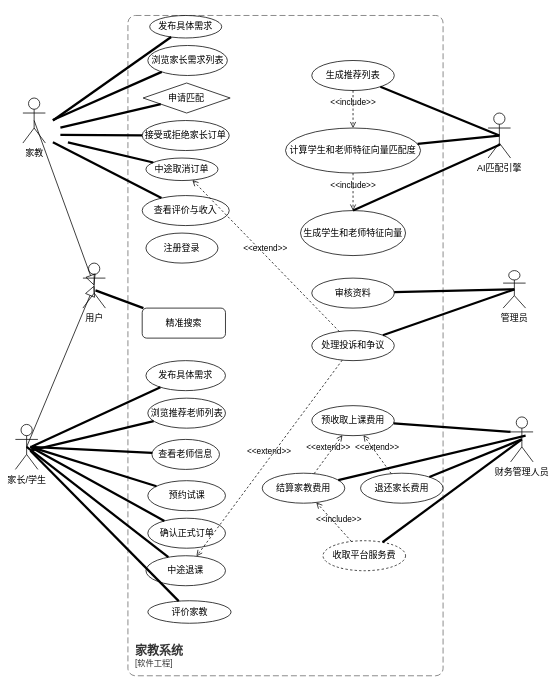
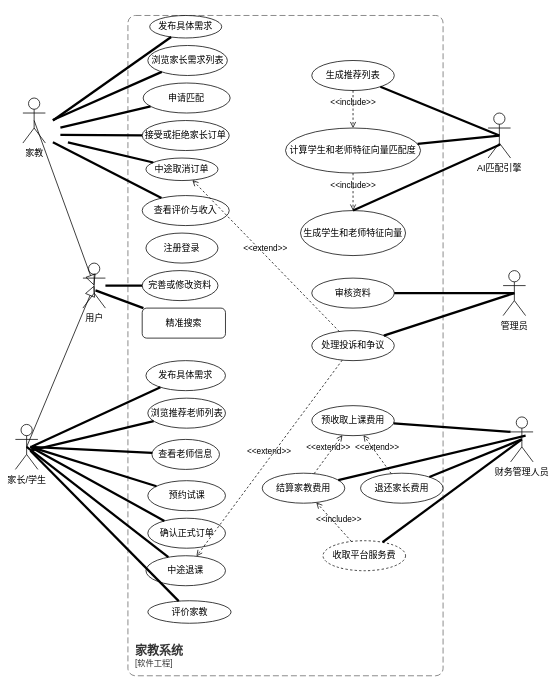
  <mxCell id="0" />
  <mxCell id="1" parent="0" />
  <mxCell id="2" value="家教" style="shape=umlActor;verticalLabelPosition=bottom;verticalAlign=top;html=1;direction=east;" parent="1" vertex="1"><mxGeometry x="30" y="130" width="30" height="60" as="geometry" /></mxCell>
  <mxCell id="3" value="家长/学生&lt;div&gt;&lt;br&gt;&lt;/div&gt;" style="shape=umlActor;verticalLabelPosition=bottom;verticalAlign=top;html=1;" parent="1" vertex="1"><mxGeometry x="20" y="565" width="30" height="60" as="geometry" /></mxCell>
  <mxCell id="4" value="用户&lt;div&gt;&lt;br&gt;&lt;/div&gt;" style="shape=umlActor;verticalLabelPosition=bottom;verticalAlign=top;html=1;" parent="1" vertex="1"><mxGeometry x="110" y="350" width="30" height="60" as="geometry" /></mxCell>
  <mxCell id="5" value="浏览家长需求列表" style="ellipse;whiteSpace=wrap;html=1;" parent="1" vertex="1"><mxGeometry x="196.5" y="60" width="106" height="40" as="geometry" /></mxCell>
- <mxCell id="6" value="申请匹配" style="rhombus;whiteSpace=wrap;html=1;" parent="1" vertex="1"><mxGeometry x="190.25" y="110" width="116" height="40" as="geometry" /></mxCell>
+ <mxCell id="6" value="申请匹配" style="ellipse;whiteSpace=wrap;html=1;" parent="1" vertex="1"><mxGeometry x="190.25" y="110" width="116" height="40" as="geometry" /></mxCell>
  <mxCell id="7" value="接受或拒绝家长订单" style="ellipse;whiteSpace=wrap;html=1;" parent="1" vertex="1"><mxGeometry x="189" y="160" width="116" height="40" as="geometry" /></mxCell>
  <mxCell id="8" value="查看评价与收入" style="ellipse;whiteSpace=wrap;html=1;" parent="1" vertex="1"><mxGeometry x="189" y="260" width="116" height="40" as="geometry" /></mxCell>
+ <mxCell id="9" value="完善或修改资料" style="ellipse;whiteSpace=wrap;html=1;" parent="1" vertex="1"><mxGeometry x="189" y="360" width="101" height="40" as="geometry" /></mxCell>
  <mxCell id="10" value="精准搜索" style="whiteSpace=wrap;html=1;rounded=1;" parent="1" vertex="1"><mxGeometry x="189" y="410" width="111" height="40" as="geometry" /></mxCell>
  <mxCell id="11" value="发布具体需求" style="ellipse;whiteSpace=wrap;html=1;" parent="1" vertex="1"><mxGeometry x="194" y="480" width="106" height="40" as="geometry" /></mxCell>
  <mxCell id="12" value="查看老师信息" style="ellipse;whiteSpace=wrap;html=1;" parent="1" vertex="1"><mxGeometry x="202" y="585" width="90" height="40" as="geometry" /></mxCell>
  <mxCell id="13" value="中途退课" style="ellipse;whiteSpace=wrap;html=1;" parent="1" vertex="1"><mxGeometry x="194" y="740" width="106" height="40" as="geometry" /></mxCell>
  <mxCell id="14" value="评价家教" style="ellipse;whiteSpace=wrap;html=1;" parent="1" vertex="1"><mxGeometry x="196.5" y="800" width="111" height="30" as="geometry" /></mxCell>
  <mxCell id="15" value="浏览推荐老师列表" style="ellipse;whiteSpace=wrap;html=1;" parent="1" vertex="1"><mxGeometry x="196.5" y="530" width="103.5" height="40" as="geometry" /></mxCell>
  <mxCell id="16" value="预约试课" style="ellipse;whiteSpace=wrap;html=1;" parent="1" vertex="1"><mxGeometry x="196.5" y="640" width="103.5" height="40" as="geometry" /></mxCell>
  <mxCell id="17" value="确认正式订单" style="ellipse;whiteSpace=wrap;html=1;" parent="1" vertex="1"><mxGeometry x="196.5" y="690" width="103.5" height="40" as="geometry" /></mxCell>
  <mxCell id="18" value="生成推荐列表" style="ellipse;whiteSpace=wrap;html=1;" parent="1" vertex="1"><mxGeometry x="415" y="80" width="110" height="40" as="geometry" /></mxCell>
  <mxCell id="19" value="&lt;font style=&quot;font-size: 16px&quot;&gt;&lt;b&gt;&lt;div style=&quot;text-align: left&quot;&gt;家教系统&lt;/div&gt;&lt;/b&gt;&lt;/font&gt;&lt;div style=&quot;text-align: left&quot;&gt;[软件工程]&lt;/div&gt;" style="rounded=1;fontSize=11;whiteSpace=wrap;html=1;dashed=1;arcSize=20;fillColor=none;strokeColor=#666666;fontColor=#333333;labelBackgroundColor=none;align=left;verticalAlign=bottom;labelBorderColor=none;spacingTop=0;spacing=10;dashPattern=8 4;metaEdit=1;rotatable=0;perimeter=rectanglePerimeter;noLabel=0;labelPadding=0;allowArrows=0;connectable=0;expand=0;recursiveResize=0;editable=1;pointerEvents=0;absoluteArcSize=1;points=[[0.25,0,0],[0.5,0,0],[0.75,0,0],[1,0.25,0],[1,0.5,0],[1,0.75,0],[0.75,1,0],[0.5,1,0],[0.25,1,0],[0,0.75,0],[0,0.5,0],[0,0.25,0]];" parent="1" vertex="1"><mxGeometry x="170" width="420" height="880" as="geometry" y="20" /></mxCell>
  <mxCell id="20" value="" style="edgeStyle=none;html=1;endSize=12;endArrow=block;endFill=0;entryX=0.5;entryY=0.5;entryDx=0;entryDy=0;entryPerimeter=0;exitX=0.5;exitY=0.5;exitDx=0;exitDy=0;exitPerimeter=0;" parent="1" source="2" target="4" edge="1"><mxGeometry width="160" relative="1" as="geometry"><mxPoint x="-80" y="120" as="sourcePoint" /><mxPoint x="80" y="120" as="targetPoint" /></mxGeometry></mxCell>
  <mxCell id="21" value="" style="edgeStyle=none;html=1;endSize=12;endArrow=block;endFill=0;entryX=0.5;entryY=0.5;entryDx=0;entryDy=0;entryPerimeter=0;exitX=0.5;exitY=0.5;exitDx=0;exitDy=0;exitPerimeter=0;" parent="1" source="3" target="4" edge="1"><mxGeometry width="160" relative="1" as="geometry"><mxPoint x="50" y="405" as="sourcePoint" /><mxPoint x="130" y="525" as="targetPoint" /></mxGeometry></mxCell>
  <mxCell id="22" value="" style="endArrow=none;startArrow=none;endFill=0;startFill=0;endSize=8;html=1;verticalAlign=bottom;labelBackgroundColor=none;strokeWidth=3;" parent="1" target="5" edge="1"><mxGeometry width="160" relative="1" as="geometry"><mxPoint x="70" y="159.41" as="sourcePoint" /><mxPoint x="230" y="159.41" as="targetPoint" /></mxGeometry></mxCell>
  <mxCell id="23" value="" style="endArrow=none;startArrow=none;endFill=0;startFill=0;endSize=8;html=1;verticalAlign=bottom;labelBackgroundColor=none;strokeWidth=3;" parent="1" target="6" edge="1"><mxGeometry width="160" relative="1" as="geometry"><mxPoint x="80" y="169.41" as="sourcePoint" /><mxPoint x="211" y="140" as="targetPoint" /></mxGeometry></mxCell>
  <mxCell id="24" value="&lt;span style=&quot;font-family: monospace; font-size: 0px; text-align: start;&quot;&gt;%3CmxGraphModel%3E%3Croot%3E%3CmxCell%20id%3D%220%22%2F%3E%3CmxCell%20id%3D%221%22%20parent%3D%220%22%2F%3E%3CmxCell%20id%3D%222%22%20value%3D%22%22%20style%3D%22endArrow%3Dnone%3BstartArrow%3Dnone%3BendFill%3D0%3BstartFill%3D0%3BendSize%3D8%3Bhtml%3D1%3BverticalAlign%3Dbottom%3BlabelBackgroundColor%3Dnone%3BstrokeWidth%3D3%3B%22%20edge%3D%221%22%20parent%3D%221%22%3E%3CmxGeometry%20width%3D%22160%22%20relative%3D%221%22%20as%3D%22geometry%22%3E%3CmxPoint%20x%3D%2290%22%20y%3D%22159%22%20as%3D%22sourcePoint%22%2F%3E%3CmxPoint%20x%3D%22199%22%20y%3D%22160%22%20as%3D%22targetPoint%22%2F%3E%3C%2FmxGeometry%3E%3C%2FmxCell%3E%3C%2Froot%3E%3C%2FmxGraphModel%3E&lt;/span&gt;&lt;span style=&quot;font-family: monospace; font-size: 0px; text-align: start;&quot;&gt;%3CmxGraphModel%3E%3Croot%3E%3CmxCell%20id%3D%220%22%2F%3E%3CmxCell%20id%3D%221%22%20parent%3D%220%22%2F%3E%3CmxCell%20id%3D%222%22%20value%3D%22%22%20style%3D%22endArrow%3Dnone%3BstartArrow%3Dnone%3BendFill%3D0%3BstartFill%3D0%3BendSize%3D8%3Bhtml%3D1%3BverticalAlign%3Dbottom%3BlabelBackgroundColor%3Dnone%3BstrokeWidth%3D3%3B%22%20edge%3D%221%22%20parent%3D%221%22%3E%3CmxGeometry%20width%3D%22160%22%20relative%3D%221%22%20as%3D%22geometry%22%3E%3CmxPoint%20x%3D%2290%22%20y%3D%22159%22%20as%3D%22sourcePoint%22%2F%3E%3CmxPoint%20x%3D%22199%22%20y%3D%22160%22%20as%3D%22targetPoint%22%2F%3E%3C%2FmxGeometry%3E%3C%2FmxCell%3E%3C%2Froot%3E%3C%2FmxGraphModel%3E&lt;/span&gt;" style="endArrow=none;startArrow=none;endFill=0;startFill=0;endSize=8;html=1;verticalAlign=bottom;labelBackgroundColor=none;strokeWidth=3;" parent="1" target="7" edge="1"><mxGeometry width="160" relative="1" as="geometry"><mxPoint x="80" y="179" as="sourcePoint" /><mxPoint x="221" y="150" as="targetPoint" /></mxGeometry></mxCell>
  <mxCell id="25" value="" style="endArrow=none;startArrow=none;endFill=0;startFill=0;endSize=8;html=1;verticalAlign=bottom;labelBackgroundColor=none;strokeWidth=3;" parent="1" target="8" edge="1"><mxGeometry width="160" relative="1" as="geometry"><mxPoint x="70" y="189" as="sourcePoint" /><mxPoint x="231" y="160" as="targetPoint" /></mxGeometry></mxCell>
  <mxCell id="26" value="注册登录" style="ellipse;whiteSpace=wrap;html=1;" parent="1" vertex="1"><mxGeometry x="194" y="310" width="96" height="40" as="geometry" /></mxCell>
+ <mxCell id="27" value="" style="endArrow=none;startArrow=none;endFill=0;startFill=0;endSize=8;html=1;verticalAlign=bottom;labelBackgroundColor=none;strokeWidth=3;" parent="1" source="4" target="9" edge="1"><mxGeometry width="160" relative="1" as="geometry"><mxPoint x="140" y="349.41" as="sourcePoint" /><mxPoint x="205" y="343" as="targetPoint" /></mxGeometry></mxCell>
  <mxCell id="28" value="" style="endArrow=none;startArrow=none;endFill=0;startFill=0;endSize=8;html=1;verticalAlign=bottom;labelBackgroundColor=none;strokeWidth=3;exitX=0.559;exitY=0.605;exitDx=0;exitDy=0;exitPerimeter=0;" parent="1" source="4" target="10" edge="1"><mxGeometry width="160" relative="1" as="geometry"><mxPoint x="150" y="359.41" as="sourcePoint" /><mxPoint x="215" y="353" as="targetPoint" /></mxGeometry></mxCell>
  <mxCell id="29" value="" style="endArrow=none;startArrow=none;endFill=0;startFill=0;endSize=8;html=1;verticalAlign=bottom;labelBackgroundColor=none;strokeWidth=3;" parent="1" target="11" edge="1"><mxGeometry width="160" relative="1" as="geometry"><mxPoint x="42" y="594.41" as="sourcePoint" /><mxPoint x="202" y="594.41" as="targetPoint" /></mxGeometry></mxCell>
  <mxCell id="30" value="" style="endArrow=none;startArrow=none;endFill=0;startFill=0;endSize=8;html=1;verticalAlign=bottom;labelBackgroundColor=none;strokeWidth=3;" parent="1" target="15" edge="1"><mxGeometry width="160" relative="1" as="geometry"><mxPoint x="40" y="600" as="sourcePoint" /><mxPoint x="223" y="525" as="targetPoint" /></mxGeometry></mxCell>
  <mxCell id="31" value="" style="endArrow=none;startArrow=none;endFill=0;startFill=0;endSize=8;html=1;verticalAlign=bottom;labelBackgroundColor=none;strokeWidth=3;" parent="1" target="12" edge="1"><mxGeometry width="160" relative="1" as="geometry"><mxPoint x="40" y="595" as="sourcePoint" /><mxPoint x="233" y="535" as="targetPoint" /></mxGeometry></mxCell>
  <mxCell id="32" value="" style="endArrow=none;startArrow=none;endFill=0;startFill=0;endSize=8;html=1;verticalAlign=bottom;labelBackgroundColor=none;strokeWidth=3;" parent="1" target="16" edge="1"><mxGeometry width="160" relative="1" as="geometry"><mxPoint x="40" y="595" as="sourcePoint" /><mxPoint x="243" y="545" as="targetPoint" /></mxGeometry></mxCell>
  <mxCell id="33" value="" style="endArrow=none;startArrow=none;endFill=0;startFill=0;endSize=8;html=1;verticalAlign=bottom;labelBackgroundColor=none;strokeWidth=3;" parent="1" target="17" edge="1"><mxGeometry width="160" relative="1" as="geometry"><mxPoint x="40" y="595" as="sourcePoint" /><mxPoint x="253" y="555" as="targetPoint" /></mxGeometry></mxCell>
  <mxCell id="34" value="" style="endArrow=none;startArrow=none;endFill=0;startFill=0;endSize=8;html=1;verticalAlign=bottom;labelBackgroundColor=none;strokeWidth=3;exitX=0.5;exitY=0.5;exitDx=0;exitDy=0;exitPerimeter=0;" parent="1" source="3" target="13" edge="1"><mxGeometry width="160" relative="1" as="geometry"><mxPoint x="92" y="644.41" as="sourcePoint" /><mxPoint x="263" y="565" as="targetPoint" /></mxGeometry></mxCell>
  <mxCell id="35" value="" style="endArrow=none;startArrow=none;endFill=0;startFill=0;endSize=8;html=1;verticalAlign=bottom;labelBackgroundColor=none;strokeWidth=3;" parent="1" target="14" edge="1"><mxGeometry width="160" relative="1" as="geometry"><mxPoint x="40" y="600" as="sourcePoint" /><mxPoint x="273" y="575" as="targetPoint" /></mxGeometry></mxCell>
  <mxCell id="36" value="计算学生和老师特征向量匹配度" style="ellipse;whiteSpace=wrap;html=1;" parent="1" vertex="1"><mxGeometry x="380" y="170" width="180" height="60" as="geometry" /></mxCell>
  <mxCell id="37" value="生成学生和老师特征向量" style="ellipse;whiteSpace=wrap;html=1;" parent="1" vertex="1"><mxGeometry x="400" y="280" width="140" height="60" as="geometry" /></mxCell>
  <mxCell id="38" value="审核资料" style="ellipse;whiteSpace=wrap;html=1;" parent="1" vertex="1"><mxGeometry x="415" y="370" width="110" height="40" as="geometry" /></mxCell>
  <mxCell id="39" value="处理投诉和争议" style="ellipse;whiteSpace=wrap;html=1;" parent="1" vertex="1"><mxGeometry x="415" y="440" width="110" height="40" as="geometry" /></mxCell>
  <mxCell id="40" value="预收取上课费用" style="ellipse;whiteSpace=wrap;html=1;" parent="1" vertex="1"><mxGeometry x="415" y="540" width="110" height="40" as="geometry" /></mxCell>
  <mxCell id="41" value="结算家教费用" style="ellipse;whiteSpace=wrap;html=1;" parent="1" vertex="1"><mxGeometry x="349" y="630" width="110" height="40" as="geometry" /></mxCell>
  <mxCell id="42" value="退还家长费用" style="ellipse;whiteSpace=wrap;html=1;" parent="1" vertex="1"><mxGeometry x="480" y="630" width="110" height="40" as="geometry" /></mxCell>
  <mxCell id="43" value="收取平台服务费" style="ellipse;whiteSpace=wrap;html=1;dashed=1;" parent="1" vertex="1"><mxGeometry x="430" y="720" width="110" height="40" as="geometry" /></mxCell>
  <mxCell id="44" value="AI匹配引擎" style="shape=umlActor;verticalLabelPosition=bottom;verticalAlign=top;html=1;" parent="1" vertex="1"><mxGeometry x="650" y="150" width="30" height="60" as="geometry" /></mxCell>
- <mxCell id="45" value="管理员" style="shape=umlActor;verticalLabelPosition=bottom;verticalAlign=top;html=1;" parent="1" vertex="1"><mxGeometry x="670" y="360" width="30" height="50" as="geometry" /></mxCell>
+ <mxCell id="45" value="管理员" style="shape=umlActor;verticalLabelPosition=bottom;verticalAlign=top;html=1;" parent="1" vertex="1"><mxGeometry x="670" y="360" width="30" height="60" as="geometry" /></mxCell>
  <mxCell id="46" value="财务管理人员" style="shape=umlActor;verticalLabelPosition=bottom;verticalAlign=top;html=1;" parent="1" vertex="1"><mxGeometry x="680" y="555" width="30" height="60" as="geometry" /></mxCell>
  <mxCell id="47" value="" style="endArrow=none;startArrow=none;endFill=0;startFill=0;endSize=8;html=1;verticalAlign=bottom;labelBackgroundColor=none;strokeWidth=3;entryX=0.5;entryY=0.5;entryDx=0;entryDy=0;entryPerimeter=0;" parent="1" source="18" target="44" edge="1"><mxGeometry width="160" relative="1" as="geometry"><mxPoint x="500" y="170" as="sourcePoint" /><mxPoint x="660" y="170" as="targetPoint" /></mxGeometry></mxCell>
  <mxCell id="48" value="" style="endArrow=none;startArrow=none;endFill=0;startFill=0;endSize=8;html=1;verticalAlign=bottom;labelBackgroundColor=none;strokeWidth=3;entryX=0.5;entryY=0.5;entryDx=0;entryDy=0;entryPerimeter=0;" parent="1" source="36" target="44" edge="1"><mxGeometry width="160" relative="1" as="geometry"><mxPoint x="533" y="160" as="sourcePoint" /><mxPoint x="675" y="190" as="targetPoint" /></mxGeometry></mxCell>
  <mxCell id="49" value="" style="endArrow=none;startArrow=none;endFill=0;startFill=0;endSize=8;html=1;verticalAlign=bottom;labelBackgroundColor=none;strokeWidth=3;exitX=0.5;exitY=0;exitDx=0;exitDy=0;entryX=0.537;entryY=0.7;entryDx=0;entryDy=0;entryPerimeter=0;" parent="1" source="37" target="44" edge="1"><mxGeometry width="160" relative="1" as="geometry"><mxPoint x="543" y="170" as="sourcePoint" /><mxPoint x="670" y="260" as="targetPoint" /></mxGeometry></mxCell>
  <mxCell id="50" value="" style="endArrow=none;startArrow=none;endFill=0;startFill=0;endSize=8;html=1;verticalAlign=bottom;labelBackgroundColor=none;strokeWidth=3;entryX=0.5;entryY=0.5;entryDx=0;entryDy=0;entryPerimeter=0;" parent="1" source="38" target="45" edge="1"><mxGeometry width="160" relative="1" as="geometry"><mxPoint x="470" y="450" as="sourcePoint" /><mxPoint x="630" y="450" as="targetPoint" /></mxGeometry></mxCell>
  <mxCell id="51" value="" style="endArrow=none;startArrow=none;endFill=0;startFill=0;endSize=8;html=1;verticalAlign=bottom;labelBackgroundColor=none;strokeWidth=3;entryX=0.5;entryY=0.5;entryDx=0;entryDy=0;entryPerimeter=0;" parent="1" source="39" target="45" edge="1"><mxGeometry width="160" relative="1" as="geometry"><mxPoint x="550" y="400" as="sourcePoint" /><mxPoint x="695" y="400" as="targetPoint" /></mxGeometry></mxCell>
  <mxCell id="52" value="" style="endArrow=none;startArrow=none;endFill=0;startFill=0;endSize=8;html=1;verticalAlign=bottom;labelBackgroundColor=none;strokeWidth=3;entryX=0;entryY=0.333;entryDx=0;entryDy=0;entryPerimeter=0;" parent="1" source="40" target="46" edge="1"><mxGeometry width="160" relative="1" as="geometry"><mxPoint x="490" y="565" as="sourcePoint" /><mxPoint x="650" y="565" as="targetPoint" /></mxGeometry></mxCell>
  <mxCell id="53" value="" style="endArrow=none;startArrow=none;endFill=0;startFill=0;endSize=8;html=1;verticalAlign=bottom;labelBackgroundColor=none;strokeWidth=3;entryX=0.667;entryY=0.417;entryDx=0;entryDy=0;entryPerimeter=0;" parent="1" source="41" target="46" edge="1"><mxGeometry width="160" relative="1" as="geometry"><mxPoint x="534" y="574" as="sourcePoint" /><mxPoint x="690" y="585" as="targetPoint" /></mxGeometry></mxCell>
  <mxCell id="54" value="" style="endArrow=none;startArrow=none;endFill=0;startFill=0;endSize=8;html=1;verticalAlign=bottom;labelBackgroundColor=none;strokeWidth=3;entryX=0.5;entryY=0.5;entryDx=0;entryDy=0;entryPerimeter=0;" parent="1" source="42" target="46" edge="1"><mxGeometry width="160" relative="1" as="geometry"><mxPoint x="544" y="584" as="sourcePoint" /><mxPoint x="700" y="595" as="targetPoint" /></mxGeometry></mxCell>
  <mxCell id="55" value="" style="endArrow=none;startArrow=none;endFill=0;startFill=0;endSize=8;html=1;verticalAlign=bottom;labelBackgroundColor=none;strokeWidth=3;entryX=0.5;entryY=0.5;entryDx=0;entryDy=0;entryPerimeter=0;" parent="1" source="43" target="46" edge="1"><mxGeometry width="160" relative="1" as="geometry"><mxPoint x="554" y="594" as="sourcePoint" /><mxPoint x="710" y="605" as="targetPoint" /></mxGeometry></mxCell>
  <mxCell id="56" value="&amp;lt;&amp;lt;extend&amp;gt;&amp;gt;" style="html=1;verticalAlign=bottom;labelBackgroundColor=none;endArrow=open;endFill=0;dashed=1;" parent="1" source="39" target="59" edge="1"><mxGeometry width="160" relative="1" as="geometry"><mxPoint x="300" y="630" as="sourcePoint" /><mxPoint x="460" y="630" as="targetPoint" /></mxGeometry></mxCell>
  <mxCell id="57" value="&amp;lt;&amp;lt;extend&amp;gt;&amp;gt;" style="html=1;verticalAlign=bottom;labelBackgroundColor=none;endArrow=open;endFill=0;dashed=1;" parent="1" source="39" target="13" edge="1"><mxGeometry width="160" relative="1" as="geometry"><mxPoint x="349.002" y="816.302" as="sourcePoint" /><mxPoint x="533.691" y="555.001" as="targetPoint" /></mxGeometry></mxCell>
  <mxCell id="58" value="&amp;lt;&amp;lt;extend&amp;gt;&amp;gt;" style="html=1;verticalAlign=bottom;labelBackgroundColor=none;endArrow=open;endFill=0;dashed=1;" parent="1" source="41" target="40" edge="1"><mxGeometry width="160" relative="1" as="geometry"><mxPoint x="310" y="520" as="sourcePoint" /><mxPoint x="470" y="520" as="targetPoint" /></mxGeometry></mxCell>
  <mxCell id="59" value="中途取消订单" style="ellipse;whiteSpace=wrap;html=1;" parent="1" vertex="1"><mxGeometry x="194" y="210" width="96" height="30" as="geometry" /></mxCell>
  <mxCell id="60" value="&lt;span style=&quot;font-family: monospace; font-size: 0px; text-align: start;&quot;&gt;%3CmxGraphModel%3E%3Croot%3E%3CmxCell%20id%3D%220%22%2F%3E%3CmxCell%20id%3D%221%22%20parent%3D%220%22%2F%3E%3CmxCell%20id%3D%222%22%20value%3D%22%22%20style%3D%22endArrow%3Dnone%3BstartArrow%3Dnone%3BendFill%3D0%3BstartFill%3D0%3BendSize%3D8%3Bhtml%3D1%3BverticalAlign%3Dbottom%3BlabelBackgroundColor%3Dnone%3BstrokeWidth%3D3%3B%22%20edge%3D%221%22%20parent%3D%221%22%3E%3CmxGeometry%20width%3D%22160%22%20relative%3D%221%22%20as%3D%22geometry%22%3E%3CmxPoint%20x%3D%2290%22%20y%3D%22159%22%20as%3D%22sourcePoint%22%2F%3E%3CmxPoint%20x%3D%22199%22%20y%3D%22160%22%20as%3D%22targetPoint%22%2F%3E%3C%2FmxGeometry%3E%3C%2FmxCell%3E%3C%2Froot%3E%3C%2FmxGraphModel%3E&lt;/span&gt;&lt;span style=&quot;font-family: monospace; font-size: 0px; text-align: start;&quot;&gt;%3CmxGraphModel%3E%3Croot%3E%3CmxCell%20id%3D%220%22%2F%3E%3CmxCell%20id%3D%221%22%20parent%3D%220%22%2F%3E%3CmxCell%20id%3D%222%22%20value%3D%22%22%20style%3D%22endArrow%3Dnone%3BstartArrow%3Dnone%3BendFill%3D0%3BstartFill%3D0%3BendSize%3D8%3Bhtml%3D1%3BverticalAlign%3Dbottom%3BlabelBackgroundColor%3Dnone%3BstrokeWidth%3D3%3B%22%20edge%3D%221%22%20parent%3D%221%22%3E%3CmxGeometry%20width%3D%22160%22%20relative%3D%221%22%20as%3D%22geometry%22%3E%3CmxPoint%20x%3D%2290%22%20y%3D%22159%22%20as%3D%22sourcePoint%22%2F%3E%3CmxPoint%20x%3D%22199%22%20y%3D%22160%22%20as%3D%22targetPoint%22%2F%3E%3C%2FmxGeometry%3E%3C%2FmxCell%3E%3C%2Froot%3E%3C%2FmxGraphModel%3E&lt;/span&gt;" style="endArrow=none;startArrow=none;endFill=0;startFill=0;endSize=8;html=1;verticalAlign=bottom;labelBackgroundColor=none;strokeWidth=3;" parent="1" target="59" edge="1"><mxGeometry width="160" relative="1" as="geometry"><mxPoint x="90" y="189" as="sourcePoint" /><mxPoint x="199" y="190" as="targetPoint" /></mxGeometry></mxCell>
  <mxCell id="61" value="&amp;lt;&amp;lt;extend&amp;gt;&amp;gt;" style="html=1;verticalAlign=bottom;labelBackgroundColor=none;endArrow=open;endFill=0;dashed=1;" parent="1" source="42" target="40" edge="1"><mxGeometry width="160" relative="1" as="geometry"><mxPoint x="310" y="500" as="sourcePoint" /><mxPoint x="470" y="500" as="targetPoint" /></mxGeometry></mxCell>
  <mxCell id="62" value="&amp;lt;&amp;lt;include&amp;gt;&amp;gt;" style="html=1;verticalAlign=bottom;labelBackgroundColor=none;endArrow=open;endFill=0;dashed=1;" parent="1" source="43" target="41" edge="1"><mxGeometry x="-0.214" y="-1" width="160" relative="1" as="geometry"><mxPoint x="310" y="500" as="sourcePoint" /><mxPoint x="470" y="500" as="targetPoint" /><mxPoint as="offset" /></mxGeometry></mxCell>
  <mxCell id="63" value="&amp;lt;&amp;lt;include&amp;gt;&amp;gt;" style="html=1;verticalAlign=bottom;labelBackgroundColor=none;endArrow=open;endFill=0;dashed=1;" parent="1" source="36" target="37" edge="1"><mxGeometry width="160" relative="1" as="geometry"><mxPoint x="310" y="500" as="sourcePoint" /><mxPoint x="470" y="310" as="targetPoint" /></mxGeometry></mxCell>
  <mxCell id="64" value="&amp;lt;&amp;lt;include&amp;gt;&amp;gt;" style="html=1;verticalAlign=bottom;labelBackgroundColor=none;endArrow=open;endFill=0;dashed=1;" parent="1" source="18" target="36" edge="1"><mxGeometry width="160" relative="1" as="geometry"><mxPoint x="310" y="500" as="sourcePoint" /><mxPoint x="470" y="210" as="targetPoint" /></mxGeometry></mxCell>
  <mxCell id="65" value="发布具体需求" style="ellipse;whiteSpace=wrap;html=1;" vertex="1" parent="1"><mxGeometry x="199" width="96" height="30" as="geometry" y="20" /></mxCell>
  <mxCell id="66" value="" style="endArrow=none;startArrow=none;endFill=0;startFill=0;endSize=8;html=1;verticalAlign=bottom;labelBackgroundColor=none;strokeWidth=3;" edge="1" parent="1" target="65"><mxGeometry width="160" relative="1" as="geometry"><mxPoint x="70" y="160" as="sourcePoint" /><mxPoint x="225" y="35.59" as="targetPoint" /></mxGeometry></mxCell>
